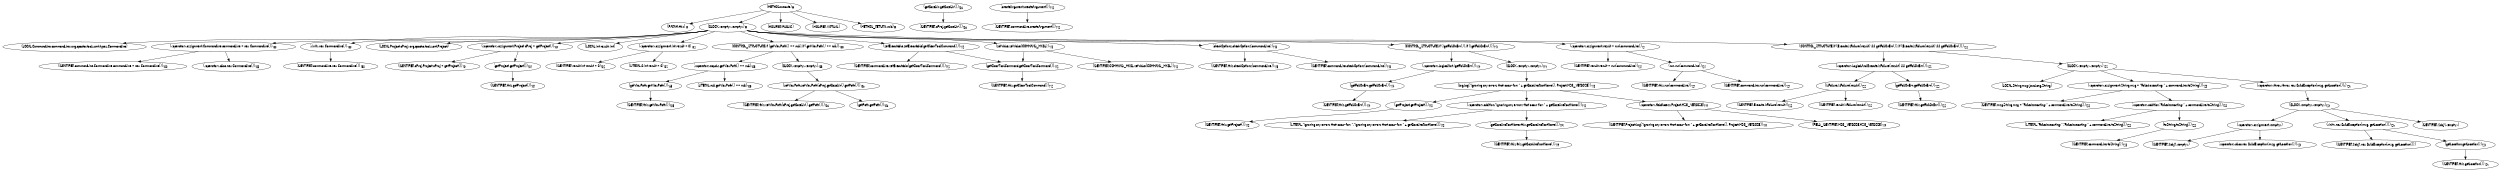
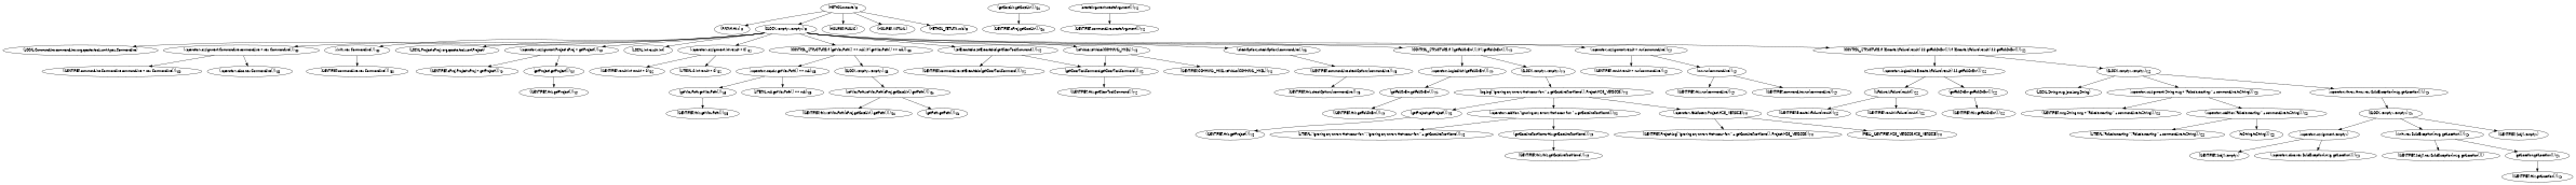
  digraph {
    fontname="Patrick Hand"
    node [fontname="Patrick Hand"]
    edge [fontname="Patrick Hand"]
    n1 [label=<(METHOD,execute)<SUB>99</SUB>>]
    n2 [label=<(PARAM,this)<SUB>99</SUB>>]
    n3 [label=<(BLOCK,&lt;empty&gt;,&lt;empty&gt;)<SUB>99</SUB>>]
    n4 [label=<(MODIFIER,PUBLIC)>]
    n5 [label=<(MODIFIER,VIRTUAL)>]
    n6 [label=<(METHOD_RETURN,void)<SUB>99</SUB>>]
    n7 [label=<(LOCAL,Commandline commandLine: org.apache.tools.ant.types.Commandline)>]
    n8 [label=<(&lt;operator&gt;.assignment,Commandline commandLine = new Commandline())<SUB>100</SUB>>]
    n9 [label=<(&lt;init&gt;,new Commandline())<SUB>100</SUB>>]
    n10 [label=<(LOCAL,Project aProj: org.apache.tools.ant.Project)>]
    n11 [label=<(&lt;operator&gt;.assignment,Project aProj = getProject())<SUB>104</SUB>>]
    n12 [label=<(LOCAL,int result: int)>]
    n13 [label=<(&lt;operator&gt;.assignment,int result = 0)<SUB>102</SUB>>]
    n14 [label=<(CONTROL_STRUCTURE,if (getViewPath() == null),if (getViewPath() == null))<SUB>105</SUB>>]
    n15 [label=<(setExecutable,setExecutable(getClearToolCommand()))<SUB>112</SUB>>]
    n16 [label=<(setValue,setValue(COMMAND_MKBL))<SUB>113</SUB>>]
    n17 [label=<(checkOptions,checkOptions(commandLine))<SUB>115</SUB>>]
    n18 [label=<(CONTROL_STRUCTURE,if (!getFailOnErr()),if (!getFailOnErr()))<SUB>117</SUB>>]
    n19 [label=<(&lt;operator&gt;.assignment,result = run(commandLine))<SUB>121</SUB>>]
    n20 [label=<(CONTROL_STRUCTURE,if (Execute.isFailure(result) &amp;&amp; getFailOnErr()),if (Execute.isFailure(result) &amp;&amp; getFailOnErr()))<SUB>122</SUB>>]
    n21 [label=<(IDENTIFIER,commandLine,Commandline commandLine = new Commandline())<SUB>100</SUB>>]
    n22 [label=<(&lt;operator&gt;.alloc,new Commandline())<SUB>100</SUB>>]
    n23 [label=<(IDENTIFIER,commandLine,new Commandline())<SUB>150</SUB>>]
    n24 [label=<(IDENTIFIER,aProj,Project aProj = getProject())<SUB>101</SUB>>]
    n25 [label=<(getProject,getProject())<SUB>101</SUB>>]
    n26 [label=<(IDENTIFIER,result,int result = 0)<SUB>102</SUB>>]
    n27 [label=<(LITERAL,0,int result = 0)<SUB>102</SUB>>]
    n28 [label=<(&lt;operator&gt;.equals,getViewPath() == null)<SUB>105</SUB>>]
    n29 [label=<(BLOCK,&lt;empty&gt;,&lt;empty&gt;)<SUB>105</SUB>>]
    n30 [label=<(IDENTIFIER,commandLine,setExecutable(getClearToolCommand()))<SUB>112</SUB>>]
    n31 [label=<(getClearToolCommand,getClearToolCommand())<SUB>112</SUB>>]
    n32 [label=<(IDENTIFIER,COMMAND_MKBL,setValue(COMMAND_MKBL))<SUB>113</SUB>>]
    n33 [label=<(IDENTIFIER,this,checkOptions(commandLine))<SUB>115</SUB>>]
    n34 [label=<(IDENTIFIER,commandLine,checkOptions(commandLine))<SUB>115</SUB>>]
    n35 [label=<(&lt;operator&gt;.logicalNot,!getFailOnErr())<SUB>117</SUB>>]
    n36 [label=<(BLOCK,&lt;empty&gt;,&lt;empty&gt;)<SUB>117</SUB>>]
    n37 [label=<(IDENTIFIER,result,result = run(commandLine))<SUB>121</SUB>>]
    n38 [label=<(run,run(commandLine))<SUB>121</SUB>>]
    n39 [label=<(&lt;operator&gt;.logicalAnd,Execute.isFailure(result) &amp;&amp; getFailOnErr())<SUB>122</SUB>>]
    n40 [label=<(BLOCK,&lt;empty&gt;,&lt;empty&gt;)<SUB>122</SUB>>]
    n41 [label=<(IDENTIFIER,this,getProject())<SUB>101</SUB>>]
    n42 [label=<(getViewPath,getViewPath())<SUB>165</SUB>>]
    n43 [label=<(LITERAL,null,getViewPath() == null)<SUB>105</SUB>>]
    n44 [label=<(setViewPath,setViewPath(aProj.getBaseDir().getPath()))<SUB>106</SUB>>]
    n45 [label=<(IDENTIFIER,this,getViewPath())<SUB>105</SUB>>]
    n46 [label=<(IDENTIFIER,this,setViewPath(aProj.getBaseDir().getPath()))<SUB>106</SUB>>]
    n47 [label=<(getPath,getPath())<SUB>106</SUB>>]
    n48 [label=<(getBaseDir,getBaseDir())<SUB>106</SUB>>]
    n49 [label=<(IDENTIFIER,aProj,getBaseDir())<SUB>106</SUB>>]
    n50 [label=<(IDENTIFIER,this,getClearToolCommand())<SUB>112</SUB>>]
    n51 [label=<(createArgument,createArgument())<SUB>113</SUB>>]
    n52 [label=<(IDENTIFIER,commandLine,createArgument())<SUB>113</SUB>>]
    n53 [label=<(getFailOnErr,getFailOnErr())<SUB>117</SUB>>]
    n54 [label=<(log,log(&quot;Ignoring any errors that occur for: &quot; + getBaselineRootName(), Project.MSG_VERBOSE))<SUB>118</SUB>>]
    n55 [label=<(IDENTIFIER,this,getFailOnErr())<SUB>117</SUB>>]
    n56 [label=<(getProject,getProject())<SUB>118</SUB>>]
    n57 [label=<(&lt;operator&gt;.addition,&quot;Ignoring any errors that occur for: &quot; + getBaselineRootName())<SUB>118</SUB>>]
    n58 [label=<(&lt;operator&gt;.fieldAccess,Project.MSG_VERBOSE)<SUB>119</SUB>>]
    n59 [label=<(IDENTIFIER,this,getProject())<SUB>118</SUB>>]
    n60 [label=<(LITERAL,&quot;Ignoring any errors that occur for: &quot;,&quot;Ignoring any errors that occur for: &quot; + getBaselineRootName())<SUB>118</SUB>>]
    n61 [label=<(getBaselineRootName,this.getBaselineRootName())<SUB>119</SUB>>]
    n62 [label=<(IDENTIFIER,Project,log(&quot;Ignoring any errors that occur for: &quot; + getBaselineRootName(), Project.MSG_VERBOSE))<SUB>119</SUB>>]
    n63 [label=<(FIELD_IDENTIFIER,MSG_VERBOSE,MSG_VERBOSE)<SUB>119</SUB>>]
    n64 [label=<(IDENTIFIER,this,this.getBaselineRootName())<SUB>119</SUB>>]
    n65 [label=<(IDENTIFIER,this,run(commandLine))<SUB>121</SUB>>]
    n66 [label=<(IDENTIFIER,commandLine,run(commandLine))<SUB>121</SUB>>]
    n67 [label=<(isFailure,isFailure(result))<SUB>122</SUB>>]
    n68 [label=<(getFailOnErr,getFailOnErr())<SUB>122</SUB>>]
    n69 [label=<(LOCAL,String msg: java.lang.String)>]
    n70 [label=<(&lt;operator&gt;.assignment,String msg = &quot;Failed executing: &quot; + commandLine.toString())<SUB>123</SUB>>]
    n71 [label=<(&lt;operator&gt;.throw,throw new BuildException(msg, getLocation());)<SUB>124</SUB>>]
    n72 [label=<(IDENTIFIER,Execute,isFailure(result))<SUB>122</SUB>>]
    n73 [label=<(IDENTIFIER,result,isFailure(result))<SUB>122</SUB>>]
    n74 [label=<(IDENTIFIER,this,getFailOnErr())<SUB>122</SUB>>]
    n75 [label=<(IDENTIFIER,msg,String msg = &quot;Failed executing: &quot; + commandLine.toString())<SUB>123</SUB>>]
    n76 [label=<(&lt;operator&gt;.addition,&quot;Failed executing: &quot; + commandLine.toString())<SUB>123</SUB>>]
    n77 [label=<(BLOCK,&lt;empty&gt;,&lt;empty&gt;)<SUB>124</SUB>>]
    n78 [label=<(LITERAL,&quot;Failed executing: &quot;,&quot;Failed executing: &quot; + commandLine.toString())<SUB>123</SUB>>]
    n79 [label=<(toString,toString())<SUB>123</SUB>>]
-   n80 [label=<(IDENTIFIER,commandLine,toString())<SUB>123</SUB>>]
    n81 [label=<(&lt;operator&gt;.assignment,&lt;empty&gt;)>]
    n82 [label=<(&lt;init&gt;,new BuildException(msg, getLocation()))<SUB>124</SUB>>]
    n83 [label=<(IDENTIFIER,$obj1,&lt;empty&gt;)>]
    n84 [label=<(IDENTIFIER,$obj1,&lt;empty&gt;)>]
    n85 [label=<(&lt;operator&gt;.alloc,new BuildException(msg, getLocation()))<SUB>124</SUB>>]
    n86 [label=<(IDENTIFIER,$obj1,new BuildException(msg, getLocation()))>]
    n87 [label=<(getLocation,getLocation())<SUB>124</SUB>>]
    n88 [label=<(IDENTIFIER,this,getLocation())<SUB>124</SUB>>]
    n1 -> n2
    n1 -> n3
    n1 -> n4
    n1 -> n5
    n1 -> n6
    n3 -> n7
    n3 -> n8
    n3 -> n9
    n3 -> n10
    n3 -> n11
    n3 -> n12
    n3 -> n13
    n3 -> n14
    n3 -> n15
    n3 -> n16
    n3 -> n17
    n3 -> n18
    n3 -> n19
    n3 -> n20
    n8 -> n21
    n8 -> n22
    n9 -> n23
    n11 -> n24
    n11 -> n25
    n13 -> n26
    n13 -> n27
    n14 -> n28
    n14 -> n29
    n15 -> n30
    n15 -> n31
    n16 -> n31
    n16 -> n32
-   n17 -> n33
+   n34 -> n33
    n17 -> n34
    n18 -> n35
    n18 -> n36
    n19 -> n37
    n19 -> n38
    n20 -> n39
    n20 -> n40
    n25 -> n41
    n28 -> n42
    n28 -> n43
    n29 -> n44
    n31 -> n50
    n35 -> n53
    n36 -> n54
    n38 -> n65
    n38 -> n66
    n39 -> n67
    n39 -> n68
    n40 -> n69
    n40 -> n70
    n40 -> n71
    n42 -> n45
    n44 -> n46
    n44 -> n47
    n48 -> n49
    n51 -> n52
    n53 -> n55
    n54 -> n56
    n54 -> n57
    n54 -> n58
    n56 -> n59
    n57 -> n60
    n57 -> n61
    n58 -> n62
    n58 -> n63
    n61 -> n64
    n67 -> n72
    n67 -> n73
    n68 -> n74
    n70 -> n75
    n70 -> n76
    n71 -> n77
    n76 -> n78
    n76 -> n79
    n77 -> n81
    n77 -> n82
    n77 -> n83
-   n79 -> n80
    n81 -> n84
    n81 -> n85
    n82 -> n86
    n82 -> n87
    n87 -> n88
  }
